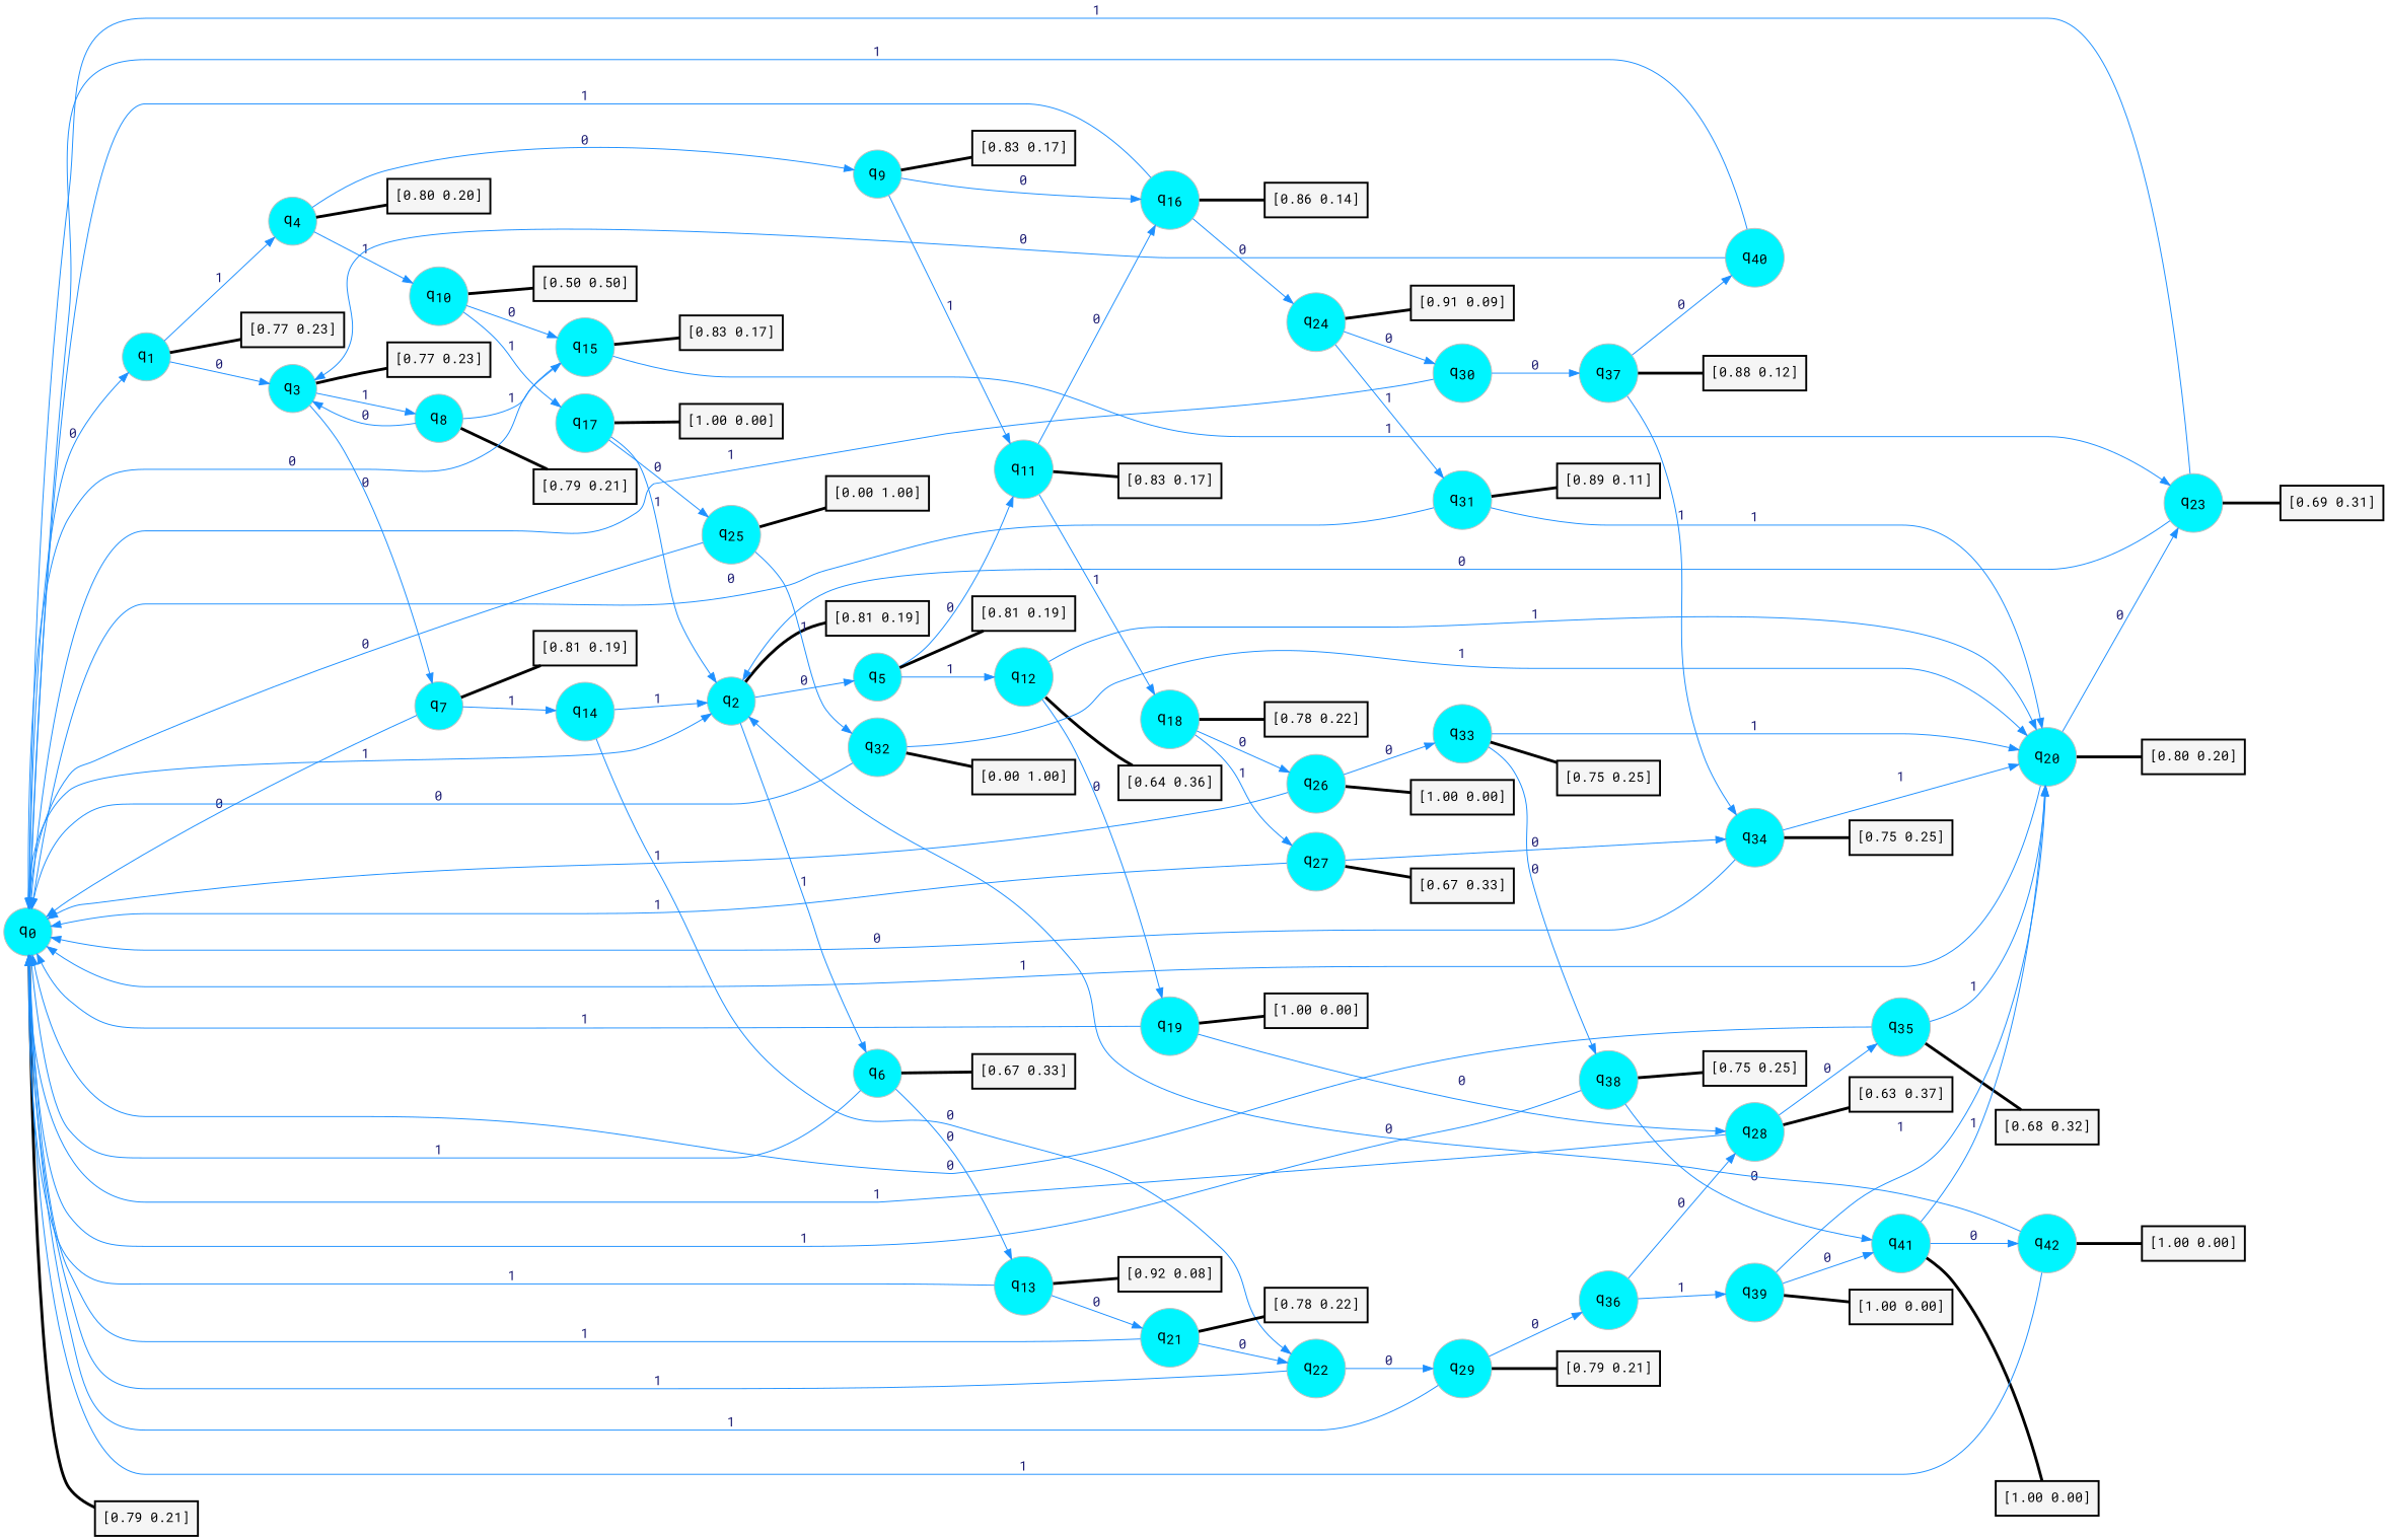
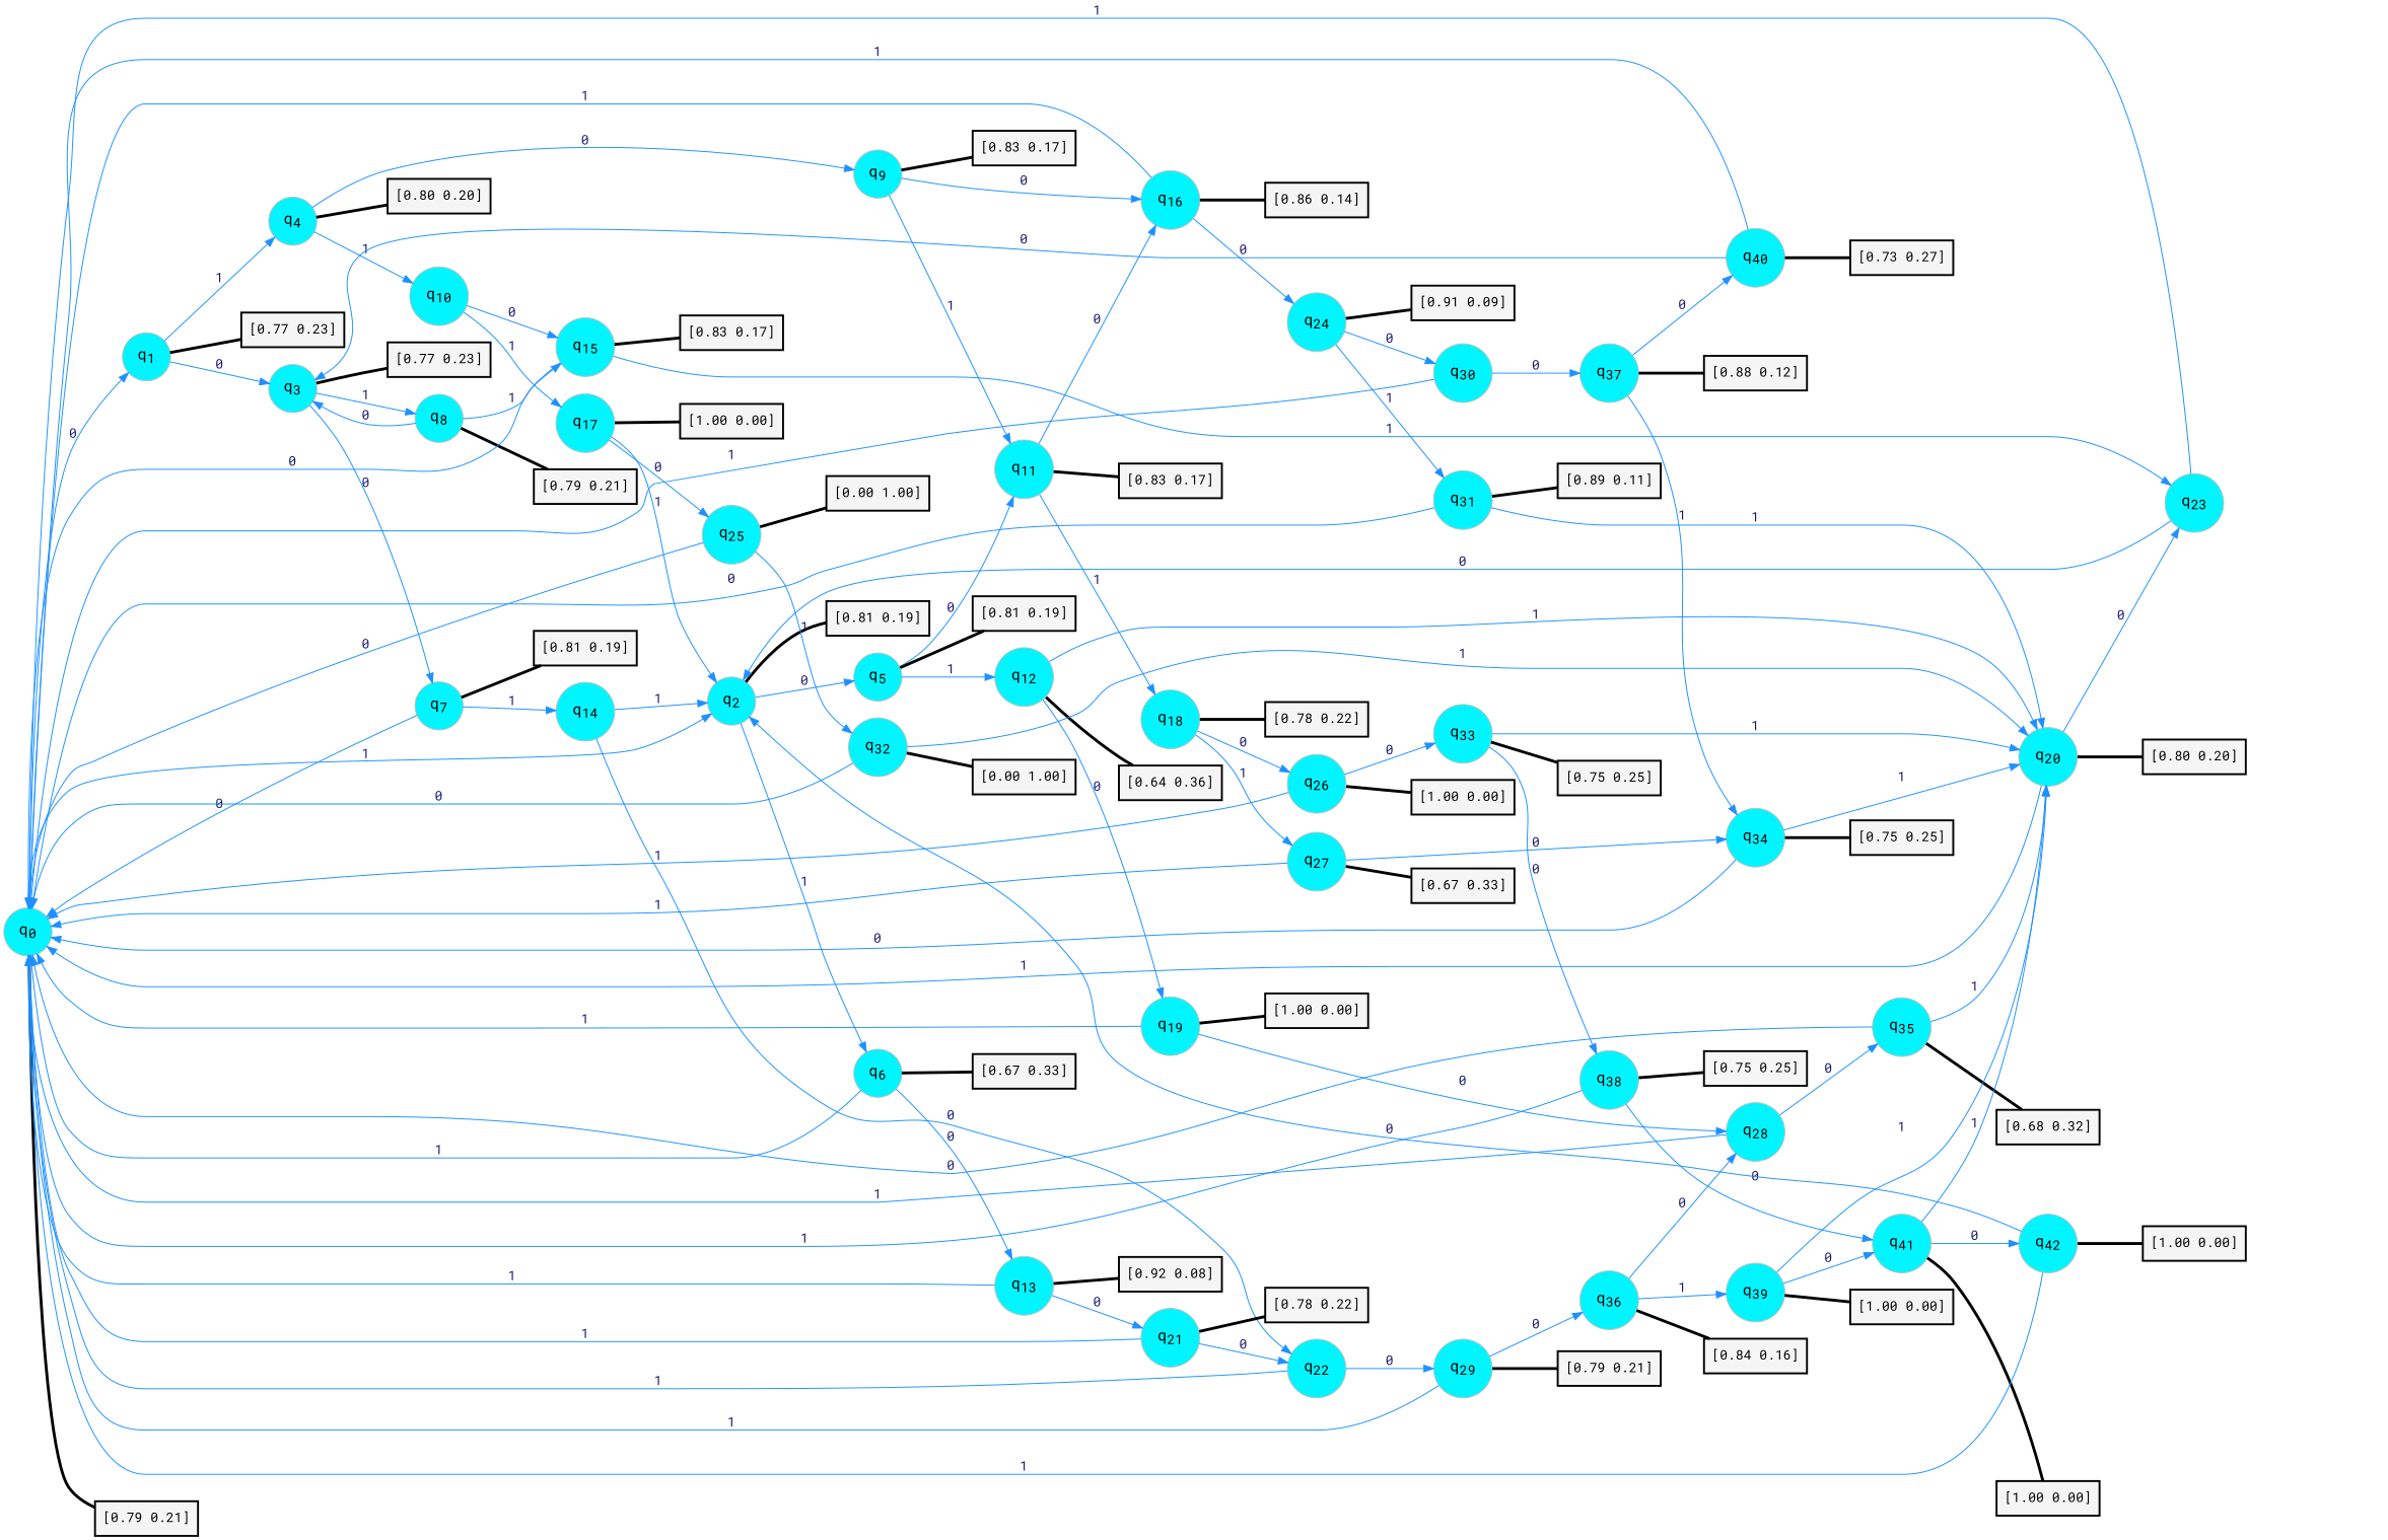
  digraph {
    fontname="Roboto Mono"
    rankdir=LR
    node [color=gray fillcolor=turquoise1 fontcolor=black fontname="Roboto Mono" fontsize=16 fontweight=bold shape=circle style=filled]
    edge [arrowsize=1 color=dodgerblue1 fontcolor=midnightblue fontname="Roboto Mono" fontweight=bold penwidth=1 style=solid weight=20]
    n1 [label=<q<SUB>0</SUB>>]
    n2 [label=<q<SUB>1</SUB>>]
    n3 [label=<q<SUB>2</SUB>>]
    n4 [color=black fillcolor=whitesmoke fontsize=14 label="[0.79 0.21]" penwidth=2 shape=box]
    n5 [label=<q<SUB>3</SUB>>]
    n6 [label=<q<SUB>4</SUB>>]
    n7 [color=black fillcolor=whitesmoke fontsize=14 label="[0.77 0.23]" penwidth=2 shape=box]
    n8 [label=<q<SUB>5</SUB>>]
    n9 [label=<q<SUB>6</SUB>>]
    n10 [color=black fillcolor=whitesmoke fontsize=14 label="[0.81 0.19]" penwidth=2 shape=box]
    n11 [label=<q<SUB>7</SUB>>]
    n12 [label=<q<SUB>8</SUB>>]
    n13 [color=black fillcolor=whitesmoke fontsize=14 label="[0.77 0.23]" penwidth=2 shape=box]
    n14 [label=<q<SUB>9</SUB>>]
    n15 [label=<q<SUB>10</SUB>>]
    n16 [color=black fillcolor=whitesmoke fontsize=14 label="[0.80 0.20]" penwidth=2 shape=box]
    n17 [label=<q<SUB>11</SUB>>]
    n18 [label=<q<SUB>12</SUB>>]
    n19 [color=black fillcolor=whitesmoke fontsize=14 label="[0.81 0.19]" penwidth=2 shape=box]
    n20 [label=<q<SUB>13</SUB>>]
    n21 [color=black fillcolor=whitesmoke fontsize=14 label="[0.67 0.33]" penwidth=2 shape=box]
    n22 [label=<q<SUB>14</SUB>>]
    n23 [color=black fillcolor=whitesmoke fontsize=14 label="[0.81 0.19]" penwidth=2 shape=box]
    n24 [label=<q<SUB>15</SUB>>]
    n25 [color=black fillcolor=whitesmoke fontsize=14 label="[0.79 0.21]" penwidth=2 shape=box]
    n26 [label=<q<SUB>16</SUB>>]
    n27 [color=black fillcolor=whitesmoke fontsize=14 label="[0.83 0.17]" penwidth=2 shape=box]
    n28 [label=<q<SUB>17</SUB>>]
-   n29 [color=black fillcolor=whitesmoke fontsize=14 label="[0.50 0.50]" penwidth=2 shape=box]
    n30 [label=<q<SUB>18</SUB>>]
    n31 [color=black fillcolor=whitesmoke fontsize=14 label="[0.83 0.17]" penwidth=2 shape=box]
    n32 [label=<q<SUB>19</SUB>>]
    n33 [label=<q<SUB>20</SUB>>]
    n34 [color=black fillcolor=whitesmoke fontsize=14 label="[0.64 0.36]" penwidth=2 shape=box]
    n35 [label=<q<SUB>21</SUB>>]
    n36 [color=black fillcolor=whitesmoke fontsize=14 label="[0.92 0.08]" penwidth=2 shape=box]
    n37 [label=<q<SUB>22</SUB>>]
    n38 [label=<q<SUB>23</SUB>>]
    n39 [color=black fillcolor=whitesmoke fontsize=14 label="[0.83 0.17]" penwidth=2 shape=box]
    n40 [label=<q<SUB>24</SUB>>]
    n41 [color=black fillcolor=whitesmoke fontsize=14 label="[0.86 0.14]" penwidth=2 shape=box]
    n42 [label=<q<SUB>25</SUB>>]
    n43 [color=black fillcolor=whitesmoke fontsize=14 label="[1.00 0.00]" penwidth=2 shape=box]
    n44 [label=<q<SUB>26</SUB>>]
    n45 [label=<q<SUB>27</SUB>>]
    n46 [color=black fillcolor=whitesmoke fontsize=14 label="[0.78 0.22]" penwidth=2 shape=box]
    n47 [label=<q<SUB>28</SUB>>]
    n48 [color=black fillcolor=whitesmoke fontsize=14 label="[1.00 0.00]" penwidth=2 shape=box]
    n49 [color=black fillcolor=whitesmoke fontsize=14 label="[0.80 0.20]" penwidth=2 shape=box]
    n50 [color=black fillcolor=whitesmoke fontsize=14 label="[0.78 0.22]" penwidth=2 shape=box]
    n51 [label=<q<SUB>29</SUB>>]
-   n52 [color=black fillcolor=whitesmoke fontsize=14 label="[0.69 0.31]" penwidth=2 shape=box]
    n53 [label=<q<SUB>30</SUB>>]
    n54 [label=<q<SUB>31</SUB>>]
    n55 [color=black fillcolor=whitesmoke fontsize=14 label="[0.91 0.09]" penwidth=2 shape=box]
    n56 [label=<q<SUB>32</SUB>>]
    n57 [color=black fillcolor=whitesmoke fontsize=14 label="[0.00 1.00]" penwidth=2 shape=box]
    n58 [label=<q<SUB>33</SUB>>]
    n59 [color=black fillcolor=whitesmoke fontsize=14 label="[1.00 0.00]" penwidth=2 shape=box]
    n60 [label=<q<SUB>34</SUB>>]
    n61 [color=black fillcolor=whitesmoke fontsize=14 label="[0.67 0.33]" penwidth=2 shape=box]
    n62 [label=<q<SUB>35</SUB>>]
-   n63 [color=black fillcolor=whitesmoke fontsize=14 label="[0.63 0.37]" penwidth=2 shape=box]
    n64 [label=<q<SUB>36</SUB>>]
    n65 [color=black fillcolor=whitesmoke fontsize=14 label="[0.79 0.21]" penwidth=2 shape=box]
    n66 [label=<q<SUB>37</SUB>>]
    n67 [color=black fillcolor=whitesmoke fontsize=14 label="[0.89 0.11]" penwidth=2 shape=box]
    n68 [color=black fillcolor=whitesmoke fontsize=14 label="[0.00 1.00]" penwidth=2 shape=box]
    n69 [label=<q<SUB>38</SUB>>]
    n70 [color=black fillcolor=whitesmoke fontsize=14 label="[0.75 0.25]" penwidth=2 shape=box]
    n71 [color=black fillcolor=whitesmoke fontsize=14 label="[0.75 0.25]" penwidth=2 shape=box]
    n72 [color=black fillcolor=whitesmoke fontsize=14 label="[0.68 0.32]" penwidth=2 shape=box]
    n73 [label=<q<SUB>39</SUB>>]
+   n74 [color=black fillcolor=whitesmoke fontsize=14 label="[0.84 0.16]" penwidth=2 shape=box]
    n75 [label=<q<SUB>40</SUB>>]
    n76 [color=black fillcolor=whitesmoke fontsize=14 label="[0.88 0.12]" penwidth=2 shape=box]
    n77 [label=<q<SUB>41</SUB>>]
    n78 [color=black fillcolor=whitesmoke fontsize=14 label="[0.75 0.25]" penwidth=2 shape=box]
    n79 [color=black fillcolor=whitesmoke fontsize=14 label="[1.00 0.00]" penwidth=2 shape=box]
+   n80 [color=black fillcolor=whitesmoke fontsize=14 label="[0.73 0.27]" penwidth=2 shape=box]
    n81 [label=<q<SUB>42</SUB>>]
    n82 [color=black fillcolor=whitesmoke fontsize=14 label="[1.00 0.00]" penwidth=2 shape=box]
    n83 [color=black fillcolor=whitesmoke fontsize=14 label="[1.00 0.00]" penwidth=2 shape=box]
    n1 -> n2 [label=0]
    n1 -> n3 [label=1]
    n1 -> n4 [arrowhead=none color=black penwidth=3]
    n2 -> n5 [label=0]
    n2 -> n6 [label=1]
    n2 -> n7 [arrowhead=none color=black penwidth=3]
    n3 -> n8 [label=0]
    n3 -> n9 [label=1]
    n3 -> n10 [arrowhead=none color=black penwidth=3]
    n5 -> n11 [label=0]
    n5 -> n12 [label=1]
    n5 -> n13 [arrowhead=none color=black penwidth=3]
    n6 -> n14 [label=0]
    n6 -> n15 [label=1]
    n6 -> n16 [arrowhead=none color=black penwidth=3]
    n8 -> n17 [label=0]
    n8 -> n18 [label=1]
    n8 -> n19 [arrowhead=none color=black penwidth=3]
    n9 -> n1 [label=1]
    n9 -> n20 [label=0]
    n9 -> n21 [arrowhead=none color=black penwidth=3]
    n11 -> n1 [label=0]
    n11 -> n22 [label=1]
    n11 -> n23 [arrowhead=none color=black penwidth=3]
    n12 -> n5 [label=0]
    n12 -> n24 [label=1]
    n12 -> n25 [arrowhead=none color=black penwidth=3]
    n14 -> n17 [label=1]
    n14 -> n26 [label=0]
    n14 -> n27 [arrowhead=none color=black penwidth=3]
    n15 -> n24 [label=0]
    n15 -> n28 [label=1]
-   n15 -> n29 [arrowhead=none color=black penwidth=3]
    n17 -> n26 [label=0]
    n17 -> n30 [label=1]
    n17 -> n31 [arrowhead=none color=black penwidth=3]
    n18 -> n32 [label=0]
    n18 -> n33 [label=1]
    n18 -> n34 [arrowhead=none color=black penwidth=3]
    n20 -> n1 [label=1]
    n20 -> n35 [label=0]
    n20 -> n36 [arrowhead=none color=black penwidth=3]
    n22 -> n3 [label=1]
    n22 -> n37 [label=0]
    n24 -> n1 [label=0]
    n24 -> n38 [label=1]
    n24 -> n39 [arrowhead=none color=black penwidth=3]
    n26 -> n1 [label=1]
    n26 -> n40 [label=0]
    n26 -> n41 [arrowhead=none color=black penwidth=3]
    n28 -> n3 [label=1]
    n28 -> n42 [label=0]
    n28 -> n43 [arrowhead=none color=black penwidth=3]
    n30 -> n44 [label=0]
    n30 -> n45 [label=1]
    n30 -> n46 [arrowhead=none color=black penwidth=3]
    n32 -> n1 [label=1]
    n32 -> n47 [label=0]
    n32 -> n48 [arrowhead=none color=black penwidth=3]
    n33 -> n1 [label=1]
    n33 -> n38 [label=0]
    n33 -> n49 [arrowhead=none color=black penwidth=3]
    n35 -> n1 [label=1]
    n35 -> n37 [label=0]
    n35 -> n50 [arrowhead=none color=black penwidth=3]
    n37 -> n1 [label=1]
    n37 -> n51 [label=0]
    n38 -> n1 [label=1]
    n38 -> n3 [label=0]
-   n38 -> n52 [arrowhead=none color=black penwidth=3]
    n40 -> n53 [label=0]
    n40 -> n54 [label=1]
    n40 -> n55 [arrowhead=none color=black penwidth=3]
    n42 -> n1 [label=0]
    n42 -> n56 [label=1]
    n42 -> n57 [arrowhead=none color=black penwidth=3]
    n44 -> n1 [label=1]
    n44 -> n58 [label=0]
    n44 -> n59 [arrowhead=none color=black penwidth=3]
    n45 -> n1 [label=1]
    n45 -> n60 [label=0]
    n45 -> n61 [arrowhead=none color=black penwidth=3]
    n47 -> n1 [label=1]
    n47 -> n62 [label=0]
-   n47 -> n63 [arrowhead=none color=black penwidth=3]
    n51 -> n1 [label=1]
    n51 -> n64 [label=0]
    n51 -> n65 [arrowhead=none color=black penwidth=3]
    n53 -> n1 [label=1]
    n53 -> n66 [label=0]
    n54 -> n1 [label=0]
    n54 -> n33 [label=1]
    n54 -> n67 [arrowhead=none color=black penwidth=3]
    n56 -> n1 [label=0]
    n56 -> n33 [label=1]
    n56 -> n68 [arrowhead=none color=black penwidth=3]
    n58 -> n33 [label=1]
    n58 -> n69 [label=0]
    n58 -> n70 [arrowhead=none color=black penwidth=3]
    n60 -> n1 [label=0]
    n60 -> n33 [label=1]
    n60 -> n71 [arrowhead=none color=black penwidth=3]
    n62 -> n1 [label=0]
    n62 -> n33 [label=1]
    n62 -> n72 [arrowhead=none color=black penwidth=3]
    n64 -> n47 [label=0]
    n64 -> n73 [label=1]
+   n64 -> n74 [arrowhead=none color=black penwidth=3]
    n66 -> n60 [label=1]
    n66 -> n75 [label=0]
    n66 -> n76 [arrowhead=none color=black penwidth=3]
    n69 -> n1 [label=1]
    n69 -> n77 [label=0]
    n69 -> n78 [arrowhead=none color=black penwidth=3]
    n73 -> n33 [label=1]
    n73 -> n77 [label=0]
    n73 -> n79 [arrowhead=none color=black penwidth=3]
    n75 -> n1 [label=1]
    n75 -> n5 [label=0]
+   n75 -> n80 [arrowhead=none color=black penwidth=3]
    n77 -> n33 [label=1]
    n77 -> n81 [label=0]
    n77 -> n82 [arrowhead=none color=black penwidth=3]
    n81 -> n1 [label=1]
    n81 -> n3 [label=0]
    n81 -> n83 [arrowhead=none color=black penwidth=3]
  }
